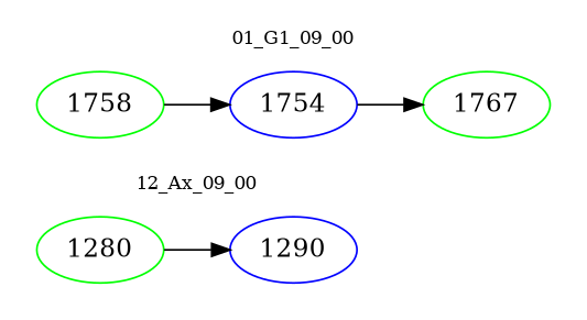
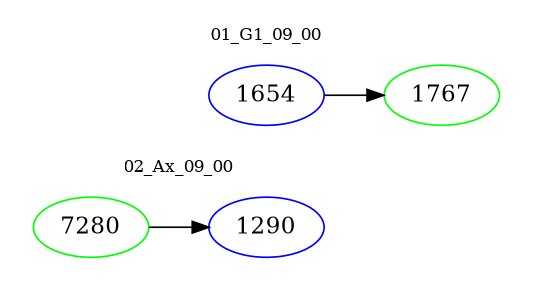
  digraph {
    rankdir=LR
    node [color=green]
    edge [color=black]
-   n1 [label=1280]
+   n1 [label=7280]
    n2 [color=blue label=1290]
-   n3 [label=1758]
-   n4 [color=blue label=1754]
+   n4 [color=blue label=1654]
    n5 [label=1767]
    subgraph cluster_1 {
      color=white
      fontsize=10
-     label="12_Ax_09_00"
+     label="02_Ax_09_00"
      n1
      n2
    }
    subgraph cluster_2 {
      color=white
      fontsize=10
      label="01_G1_09_00"
-     n3
      n4
      n5
    }
    n1 -> n2
-   n3 -> n4
    n4 -> n5
  }
